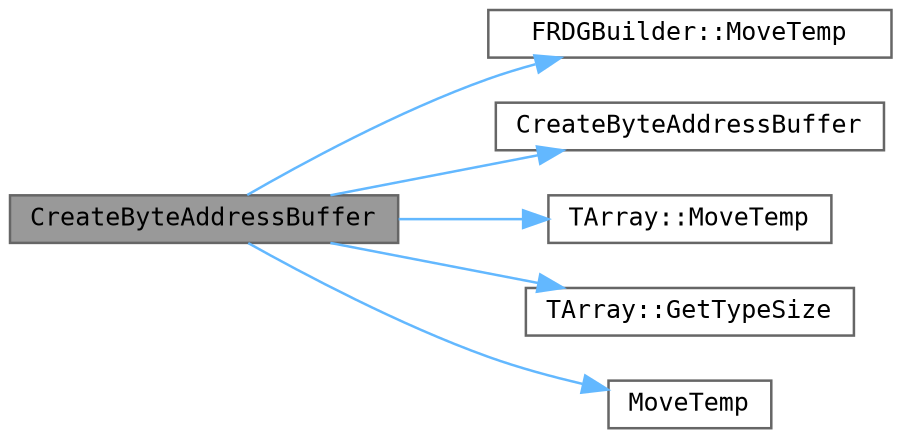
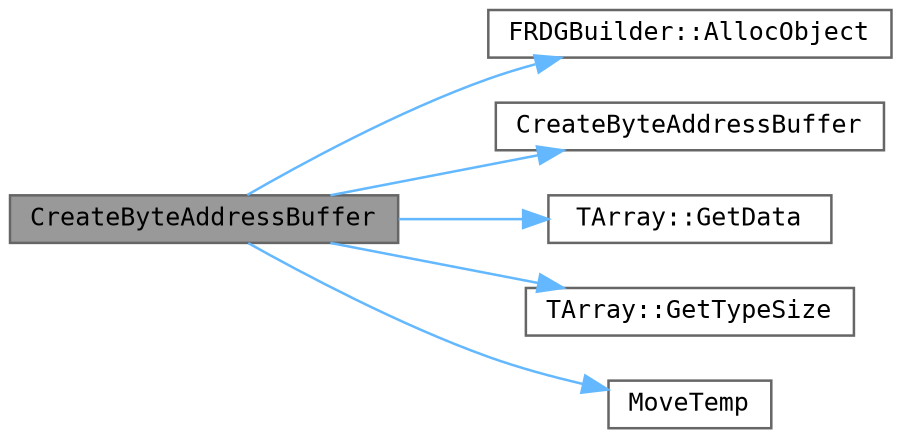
  digraph {
    fontname="DejaVu Sans Mono"
    rankdir=LR
    node [color=grey40 fillcolor=white fontname="DejaVu Sans Mono" fontsize=10 shape=box style=filled]
    edge [color=steelblue1 fontname="DejaVu Sans Mono" fontsize=10 labelfontname=Helvetica labelfontsize=10 style=solid]
    n1 [color=gray40 fillcolor=grey60 fontcolor=black height=0.2 label=CreateByteAddressBuffer width=0.4]
-   n2 [height=0.2 label="FRDGBuilder::MoveTemp" width=0.4]
+   n2 [height=0.2 label="FRDGBuilder::AllocObject" width=0.4]
    n3 [height=0.2 label=CreateByteAddressBuffer width=0.4]
-   n4 [height=0.2 label="TArray::MoveTemp" width=0.4]
+   n4 [height=0.2 label="TArray::GetData" width=0.4]
    n5 [height=0.2 label="TArray::GetTypeSize" width=0.4]
    n6 [height=0.2 label=MoveTemp width=0.4]
    n1 -> n2
    n1 -> n3
    n1 -> n4
    n1 -> n5
    n1 -> n6
  }
